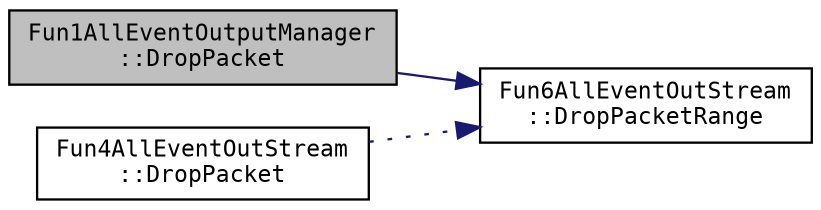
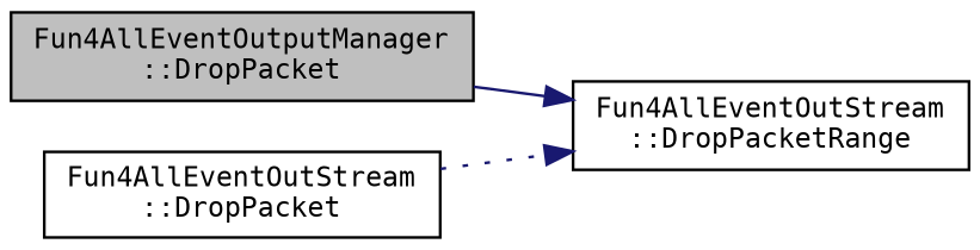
  digraph {
    fontname="DejaVu Sans Mono"
    rankdir=LR
    node [color=black fontname="DejaVu Sans Mono" fontsize=10 shape=record]
    edge [color=midnightblue fontname="DejaVu Sans Mono" fontsize=10 labelfontname=FreeSans labelfontsize=10]
-   n1 [fillcolor=grey75 fontcolor=black height=0.2 label="Fun1AllEventOutputManager\l::DropPacket" style=filled width=0.4]
-   n2 [height=0.2 label="Fun6AllEventOutStream\l::DropPacketRange" width=0.4]
+   n1 [fillcolor=grey75 fontcolor=black height=0.2 label="Fun4AllEventOutputManager\l::DropPacket" style=filled width=0.4]
+   n2 [height=0.2 label="Fun4AllEventOutStream\l::DropPacketRange" width=0.4]
    n3 [height=0.2 label="Fun4AllEventOutStream\l::DropPacket" width=0.4]
    n1 -> n2 [style=solid]
    n3 -> n2 [style=dotted]
  }
